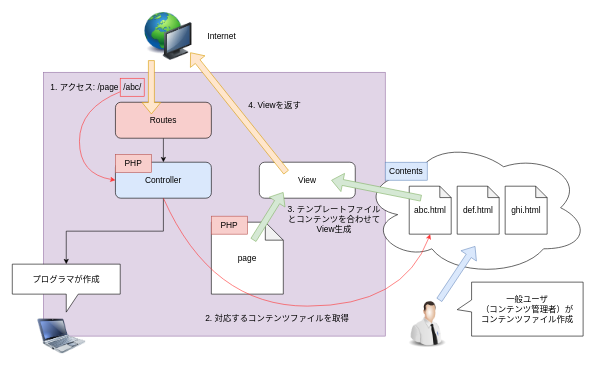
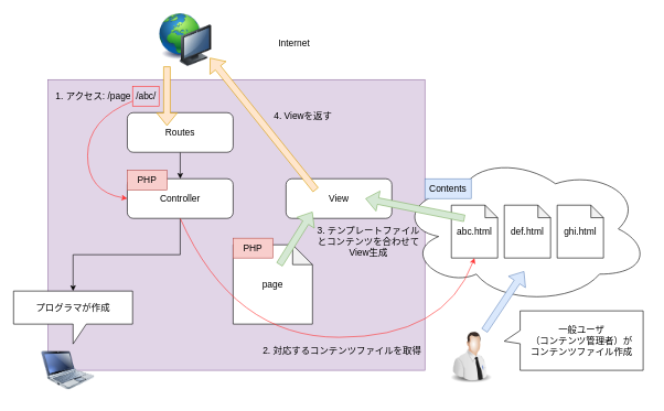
  <mxCell id="0" />
  <mxCell id="1" parent="0" />
  <mxCell id="2" value="" style="rounded=0;whiteSpace=wrap;html=1;strokeColor=#9673a6;fillColor=#e1d5e7;fontSize=14;" vertex="1" parent="1"><mxGeometry x="72" y="120" width="570" height="440" as="geometry" /></mxCell>
  <mxCell id="3" value="" style="edgeStyle=orthogonalEdgeStyle;rounded=0;orthogonalLoop=1;jettySize=auto;html=1;fontSize=14;" edge="1" parent="1" source="4" target="6"><mxGeometry relative="1" as="geometry" /></mxCell>
- <mxCell id="4" value="Routes" style="rounded=1;whiteSpace=wrap;html=1;fontSize=14;fillColor=#f8cecc;" vertex="1" parent="1"><mxGeometry x="192" y="170" width="160" height="60" as="geometry" /></mxCell>
+ <mxCell id="4" value="Routes" style="rounded=1;whiteSpace=wrap;html=1;fontSize=14;" vertex="1" parent="1"><mxGeometry x="192" y="170" width="160" height="60" as="geometry" /></mxCell>
  <mxCell id="5" value="" style="edgeStyle=orthogonalEdgeStyle;rounded=0;orthogonalLoop=1;jettySize=auto;html=1;fontSize=14;" edge="1" parent="1" source="6" target="28"><mxGeometry relative="1" as="geometry" /></mxCell>
- <mxCell id="6" value="Controller" style="rounded=1;whiteSpace=wrap;html=1;fontSize=14;fillColor=#dae8fc;" vertex="1" parent="1"><mxGeometry x="192" y="270" width="160" height="60" as="geometry" /></mxCell>
+ <mxCell id="6" value="Controller" style="rounded=1;whiteSpace=wrap;html=1;fontSize=14;" vertex="1" parent="1"><mxGeometry x="192" y="270" width="160" height="60" as="geometry" /></mxCell>
  <mxCell id="7" value="View" style="rounded=1;whiteSpace=wrap;html=1;fontSize=14;" vertex="1" parent="1"><mxGeometry x="432" y="270" width="160" height="60" as="geometry" /></mxCell>
  <mxCell id="8" value="" style="shape=flexArrow;endArrow=classic;html=1;fontSize=14;fillColor=#ffe6cc;strokeColor=#d79b00;" edge="1" parent="1"><mxGeometry width="50" height="50" relative="1" as="geometry"><mxPoint x="252" y="100" as="sourcePoint" /><mxPoint x="252" y="190" as="targetPoint" /></mxGeometry></mxCell>
  <mxCell id="9" value="page" style="shape=note;whiteSpace=wrap;html=1;backgroundOutline=1;darkOpacity=0.05;fontSize=14;" vertex="1" parent="1"><mxGeometry x="352" y="370" width="120" height="120" as="geometry" /></mxCell>
  <mxCell id="10" value="PHP" style="text;html=1;strokeColor=#b85450;fillColor=#f8cecc;align=center;verticalAlign=middle;whiteSpace=wrap;rounded=0;fontSize=14;" vertex="1" parent="1"><mxGeometry x="352" y="360" width="60" height="30" as="geometry" /></mxCell>
  <mxCell id="11" value="1. アクセス: /page&amp;nbsp; /abc/" style="text;html=1;strokeColor=none;fillColor=none;align=left;verticalAlign=middle;whiteSpace=wrap;rounded=0;fontSize=14;" vertex="1" parent="1"><mxGeometry x="82" y="130" width="160" height="30" as="geometry" /></mxCell>
  <mxCell id="12" value="PHP" style="text;html=1;strokeColor=#b85450;fillColor=#f8cecc;align=center;verticalAlign=middle;whiteSpace=wrap;rounded=0;fontSize=14;" vertex="1" parent="1"><mxGeometry x="192" y="257" width="60" height="30" as="geometry" /></mxCell>
  <mxCell id="13" value="" style="ellipse;shape=cloud;whiteSpace=wrap;html=1;fontSize=14;" vertex="1" parent="1"><mxGeometry x="602" y="232" width="380" height="228" as="geometry" /></mxCell>
  <mxCell id="14" value="Contents" style="text;html=1;strokeColor=#6c8ebf;fillColor=#dae8fc;align=center;verticalAlign=middle;whiteSpace=wrap;rounded=0;fontSize=14;" vertex="1" parent="1"><mxGeometry x="642" y="270" width="70" height="30" as="geometry" /></mxCell>
  <mxCell id="15" value="" style="rounded=0;whiteSpace=wrap;html=1;fontSize=14;fillColor=none;strokeColor=#FF3333;" vertex="1" parent="1"><mxGeometry x="200" y="130" width="40" height="30" as="geometry" /></mxCell>
  <mxCell id="16" value="abc.html" style="shape=note;whiteSpace=wrap;html=1;backgroundOutline=1;darkOpacity=0.05;strokeColor=#000000;fillColor=#ffffff;fontSize=14;size=19;" vertex="1" parent="1"><mxGeometry x="682" y="310" width="70" height="80" as="geometry" /></mxCell>
  <mxCell id="17" value="def.html" style="shape=note;whiteSpace=wrap;html=1;backgroundOutline=1;darkOpacity=0.05;strokeColor=#000000;fillColor=#ffffff;fontSize=14;size=19;" vertex="1" parent="1"><mxGeometry x="762" y="310" width="70" height="80" as="geometry" /></mxCell>
  <mxCell id="18" value="ghi.html" style="shape=note;whiteSpace=wrap;html=1;backgroundOutline=1;darkOpacity=0.05;strokeColor=#000000;fillColor=#ffffff;fontSize=14;size=19;" vertex="1" parent="1"><mxGeometry x="842" y="310" width="70" height="80" as="geometry" /></mxCell>
  <mxCell id="19" value="" style="curved=1;endArrow=classic;html=1;fontSize=14;entryX=0;entryY=0.5;entryDx=0;entryDy=0;exitX=0;exitY=0.75;exitDx=0;exitDy=0;strokeColor=#FF3333;" edge="1" parent="1" source="15" target="6"><mxGeometry width="50" height="50" relative="1" as="geometry"><mxPoint x="32" y="330" as="sourcePoint" /><mxPoint x="82" y="280" as="targetPoint" /><Array as="points"><mxPoint x="132" y="180" /><mxPoint x="132" y="290" /></Array></mxGeometry></mxCell>
  <mxCell id="20" value="" style="curved=1;endArrow=classic;html=1;fontSize=14;entryX=0.5;entryY=1;entryDx=0;entryDy=0;exitX=0.5;exitY=1;exitDx=0;exitDy=0;strokeColor=#FF3333;entryPerimeter=0;" edge="1" parent="1" source="6" target="16"><mxGeometry width="50" height="50" relative="1" as="geometry"><mxPoint x="288" y="356.25" as="sourcePoint" /><mxPoint x="282" y="503.75" as="targetPoint" /><Array as="points"><mxPoint x="352" y="510" /><mxPoint x="672" y="510" /></Array></mxGeometry></mxCell>
- <mxCell id="21" value="2. 対応するコンテンツファイルを取得" style="text;html=1;strokeColor=none;fillColor=none;align=center;verticalAlign=middle;whiteSpace=wrap;rounded=0;fontSize=14;" vertex="1" parent="1"><mxGeometry x="337" y="520" width="250" height="20" as="geometry" /></mxCell>
+ <mxCell id="21" value="2. 対応するコンテンツファイルを取得" style="text;html=1;strokeColor=none;fillColor=none;align=center;verticalAlign=middle;whiteSpace=wrap;rounded=0;fontSize=14;" vertex="1" parent="1"><mxGeometry x="392" y="520" width="250" height="20" as="geometry" /></mxCell>
  <mxCell id="22" value="" style="shape=flexArrow;endArrow=classic;html=1;fontSize=14;fillColor=#d5e8d4;strokeColor=#82b366;" edge="1" parent="1"><mxGeometry width="50" height="50" relative="1" as="geometry"><mxPoint x="422" y="400" as="sourcePoint" /><mxPoint x="472" y="320" as="targetPoint" /></mxGeometry></mxCell>
  <mxCell id="23" value="" style="shape=flexArrow;endArrow=classic;html=1;fontSize=14;fillColor=#d5e8d4;strokeColor=#82b366;" edge="1" parent="1"><mxGeometry width="50" height="50" relative="1" as="geometry"><mxPoint x="702" y="330" as="sourcePoint" /><mxPoint x="552" y="300" as="targetPoint" /></mxGeometry></mxCell>
  <mxCell id="24" value="3. テンプレートファイルとコンテンツを合わせてView生成" style="text;html=1;strokeColor=none;fillColor=none;align=center;verticalAlign=middle;whiteSpace=wrap;rounded=0;fontSize=14;" vertex="1" parent="1"><mxGeometry x="477" y="330" width="160" height="70" as="geometry" /></mxCell>
  <mxCell id="25" value="" style="shape=flexArrow;endArrow=classic;html=1;fontSize=14;fillColor=#ffe6cc;strokeColor=#d79b00;" edge="1" parent="1"><mxGeometry width="50" height="50" relative="1" as="geometry"><mxPoint x="477" y="287" as="sourcePoint" /><mxPoint x="317" y="87" as="targetPoint" /></mxGeometry></mxCell>
  <mxCell id="26" value="4. Viewを返す" style="text;html=1;strokeColor=none;fillColor=none;align=left;verticalAlign=middle;whiteSpace=wrap;rounded=0;fontSize=14;" vertex="1" parent="1"><mxGeometry x="412" y="160" width="110" height="30" as="geometry" /></mxCell>
  <mxCell id="27" value="" style="image;html=1;labelBackgroundColor=#ffffff;image=img/lib/clip_art/computers/Netbook_128x128.png;strokeColor=#000000;fillColor=none;fontSize=14;direction=east;" vertex="1" parent="1"><mxGeometry x="62" y="520" width="80" height="80" as="geometry" /></mxCell>
  <mxCell id="28" value="プログラマが作成" style="shape=callout;whiteSpace=wrap;html=1;perimeter=calloutPerimeter;strokeColor=#000000;fillColor=#ffffff;fontSize=14;" vertex="1" parent="1"><mxGeometry x="20" y="440" width="180" height="80" as="geometry" /></mxCell>
  <mxCell id="29" value="" style="image;html=1;labelBackgroundColor=#ffffff;image=img/lib/clip_art/computers/Network_128x128.png;strokeColor=#000000;fillColor=#ffffff;fontSize=14;" vertex="1" parent="1"><mxGeometry x="240" y="20" width="80" height="80" as="geometry" /></mxCell>
- <mxCell id="30" value="Internet" style="text;html=1;strokeColor=none;fillColor=none;align=center;verticalAlign=middle;whiteSpace=wrap;rounded=0;fontSize=14;" vertex="1" parent="1"><mxGeometry x="327" y="50" width="85" height="20" as="geometry" /></mxCell>
+ <mxCell id="30" value="Internet" style="text;html=1;strokeColor=none;fillColor=none;align=center;verticalAlign=middle;whiteSpace=wrap;rounded=0;fontSize=14;" vertex="1" parent="1"><mxGeometry x="402" y="55" width="85" height="20" as="geometry" /></mxCell>
  <mxCell id="31" value="" style="image;html=1;labelBackgroundColor=#ffffff;image=img/lib/clip_art/people/Tech_Man_128x128.png;strokeColor=#000000;fillColor=#ffffff;fontSize=14;" vertex="1" parent="1"><mxGeometry x="672" y="500" width="80" height="80" as="geometry" /></mxCell>
  <mxCell id="32" value="" style="shape=flexArrow;endArrow=classic;html=1;strokeColor=#6c8ebf;fontSize=14;fillColor=#dae8fc;exitX=0.75;exitY=0;exitDx=0;exitDy=0;" edge="1" parent="1" source="31"><mxGeometry width="50" height="50" relative="1" as="geometry"><mxPoint x="742" y="510" as="sourcePoint" /><mxPoint x="792" y="410" as="targetPoint" /></mxGeometry></mxCell>
  <mxCell id="33" value="一般ユーザ&lt;br&gt;（コンテンツ管理者）が&lt;br&gt;コンテンツファイル作成" style="shape=callout;whiteSpace=wrap;html=1;perimeter=calloutPerimeter;strokeColor=#000000;fillColor=#ffffff;fontSize=14;direction=south;size=24;position=0.33;position2=0.51;" vertex="1" parent="1"><mxGeometry x="762" y="470" width="210" height="90" as="geometry" /></mxCell>
